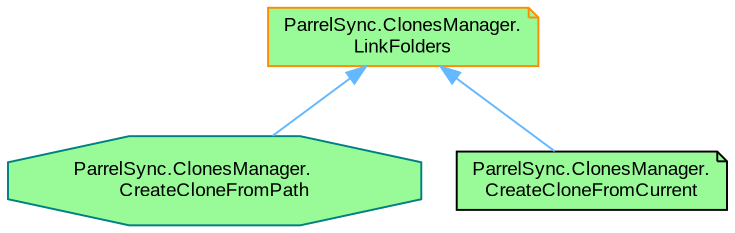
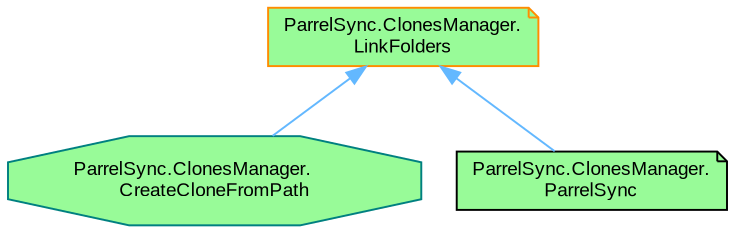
  digraph {
    fontname="Liberation Sans"
    rankdir=TB
    node [fillcolor=palegreen fontname="Liberation Sans" fontsize=10 shape=note style=filled]
    edge [color=steelblue1 dir=back fontname="Liberation Sans" fontsize=10 labelfontname=Helvetica labelfontsize=10 style=solid]
    n1 [color=darkorange fontcolor=black height=0.2 label="ParrelSync.ClonesManager.\lLinkFolders" width=0.4]
    n2 [color=teal height=0.2 label="ParrelSync.ClonesManager.\lCreateCloneFromPath" shape=octagon width=0.4]
-   n3 [color=black height=0.2 label="ParrelSync.ClonesManager.\lCreateCloneFromCurrent" width=0.4]
+   n3 [color=black height=0.2 label="ParrelSync.ClonesManager.\lParrelSync" width=0.4]
    n1 -> n2
    n1 -> n3
  }
